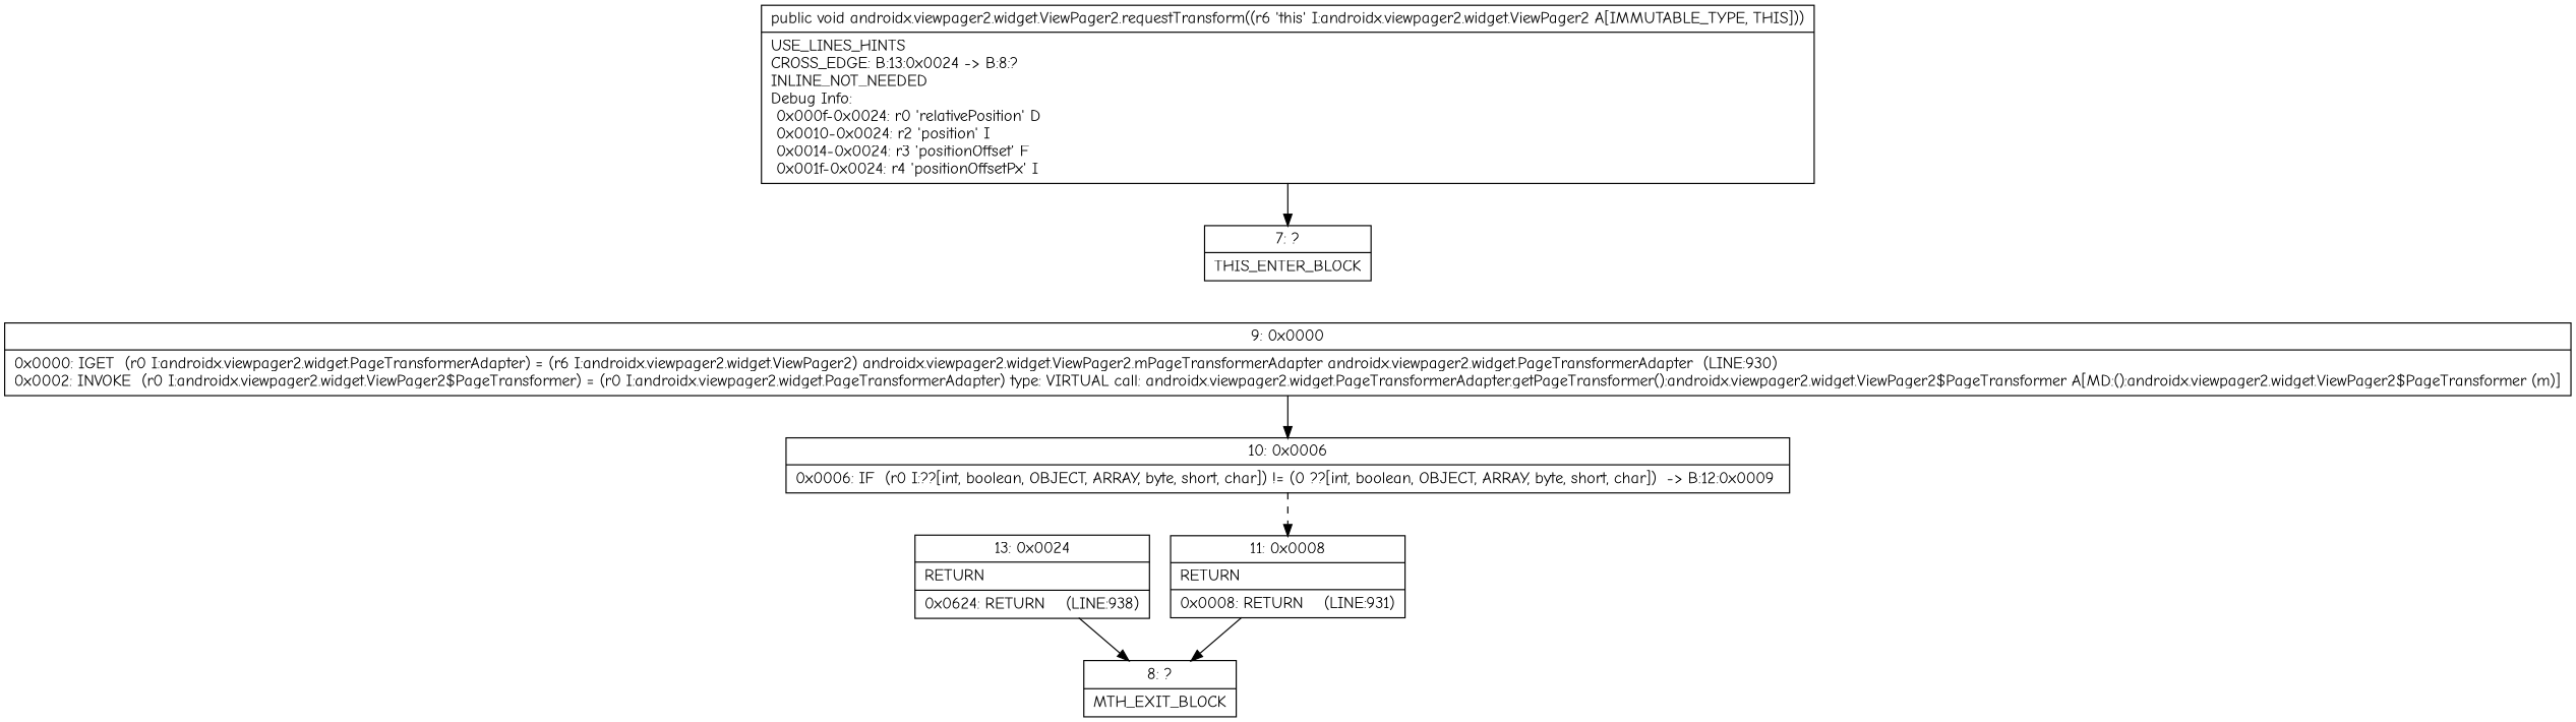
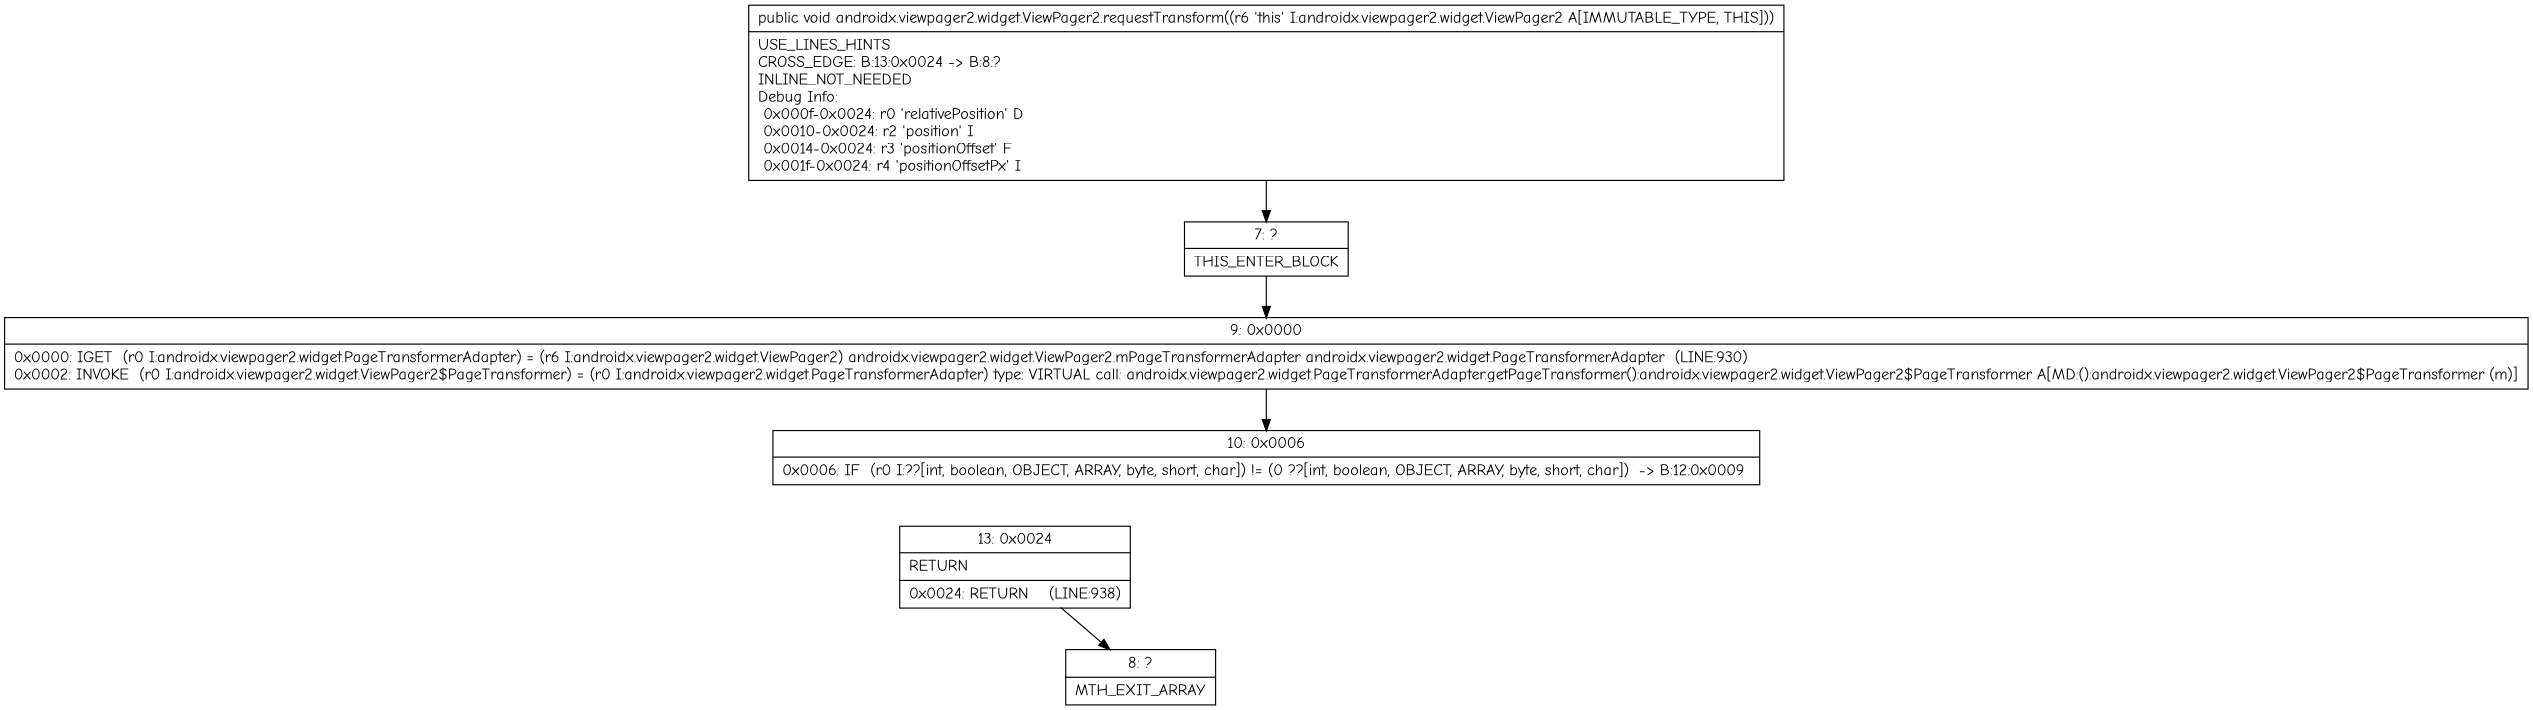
  digraph {
    fontname="Comic Neue"
    node [fontname="Comic Neue" shape=record]
    edge [fontname="Comic Neue"]
    n1 [label="{7\:\ ?|THIS_ENTER_BLOCK\l}"]
    n2 [label="{9\:\ 0x0000|0x0000: IGET  (r0 I:androidx.viewpager2.widget.PageTransformerAdapter) = (r6 I:androidx.viewpager2.widget.ViewPager2) androidx.viewpager2.widget.ViewPager2.mPageTransformerAdapter androidx.viewpager2.widget.PageTransformerAdapter  (LINE:930)\l0x0002: INVOKE  (r0 I:androidx.viewpager2.widget.ViewPager2$PageTransformer) = (r0 I:androidx.viewpager2.widget.PageTransformerAdapter) type: VIRTUAL call: androidx.viewpager2.widget.PageTransformerAdapter.getPageTransformer():androidx.viewpager2.widget.ViewPager2$PageTransformer A[MD:():androidx.viewpager2.widget.ViewPager2$PageTransformer (m)]\l}"]
    n3 [label="{10\:\ 0x0006|0x0006: IF  (r0 I:??[int, boolean, OBJECT, ARRAY, byte, short, char]) != (0 ??[int, boolean, OBJECT, ARRAY, byte, short, char])  \-\> B:12:0x0009 \l}"]
-   n4 [label="{11\:\ 0x0008|RETURN\l|0x0008: RETURN    (LINE:931)\l}"]
-   n5 [label="{8\:\ ?|MTH_EXIT_BLOCK\l}"]
-   n6 [label="{13\:\ 0x0024|RETURN\l|0x0624: RETURN    (LINE:938)\l}"]
+   n5 [label="{8\:\ ?|MTH_EXIT_ARRAY\l}"]
+   n6 [label="{13\:\ 0x0024|RETURN\l|0x0024: RETURN    (LINE:938)\l}"]
    n7 [label="{public void androidx.viewpager2.widget.ViewPager2.requestTransform((r6 'this' I:androidx.viewpager2.widget.ViewPager2 A[IMMUTABLE_TYPE, THIS]))  | USE_LINES_HINTS\lCROSS_EDGE: B:13:0x0024 \-\> B:8:?\lINLINE_NOT_NEEDED\lDebug Info:\l  0x000f\-0x0024: r0 'relativePosition' D\l  0x0010\-0x0024: r2 'position' I\l  0x0014\-0x0024: r3 'positionOffset' F\l  0x001f\-0x0024: r4 'positionOffsetPx' I\l}"]
+   n1 -> n2
    n2 -> n3
-   n3 -> n4 [style=dashed]
-   n4 -> n5
    n6 -> n5
    n7 -> n1
  }
